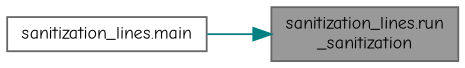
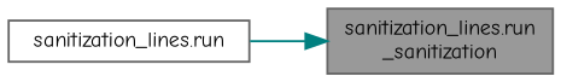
  digraph {
    rankdir=RL
    fontname="Comic Neue"
    node [fontname="Comic Neue" fontsize=10 shape=box style=filled]
    n1 [color=gray40 fillcolor=grey60 fontcolor=black height=0.2 label="sanitization_lines.run\l_sanitization" width=0.4]
-   n2 [color=grey40 fillcolor=white height=0.2 label="sanitization_lines.main" width=0.4]
+   n2 [color=grey40 fillcolor=white height=0.2 label="sanitization_lines.run" width=0.4]
    n1 -> n2 [color=teal dir=back fontname="Comic Neue" fontsize=10 labelfontname=Helvetica labelfontsize=10 style=solid]
  }
